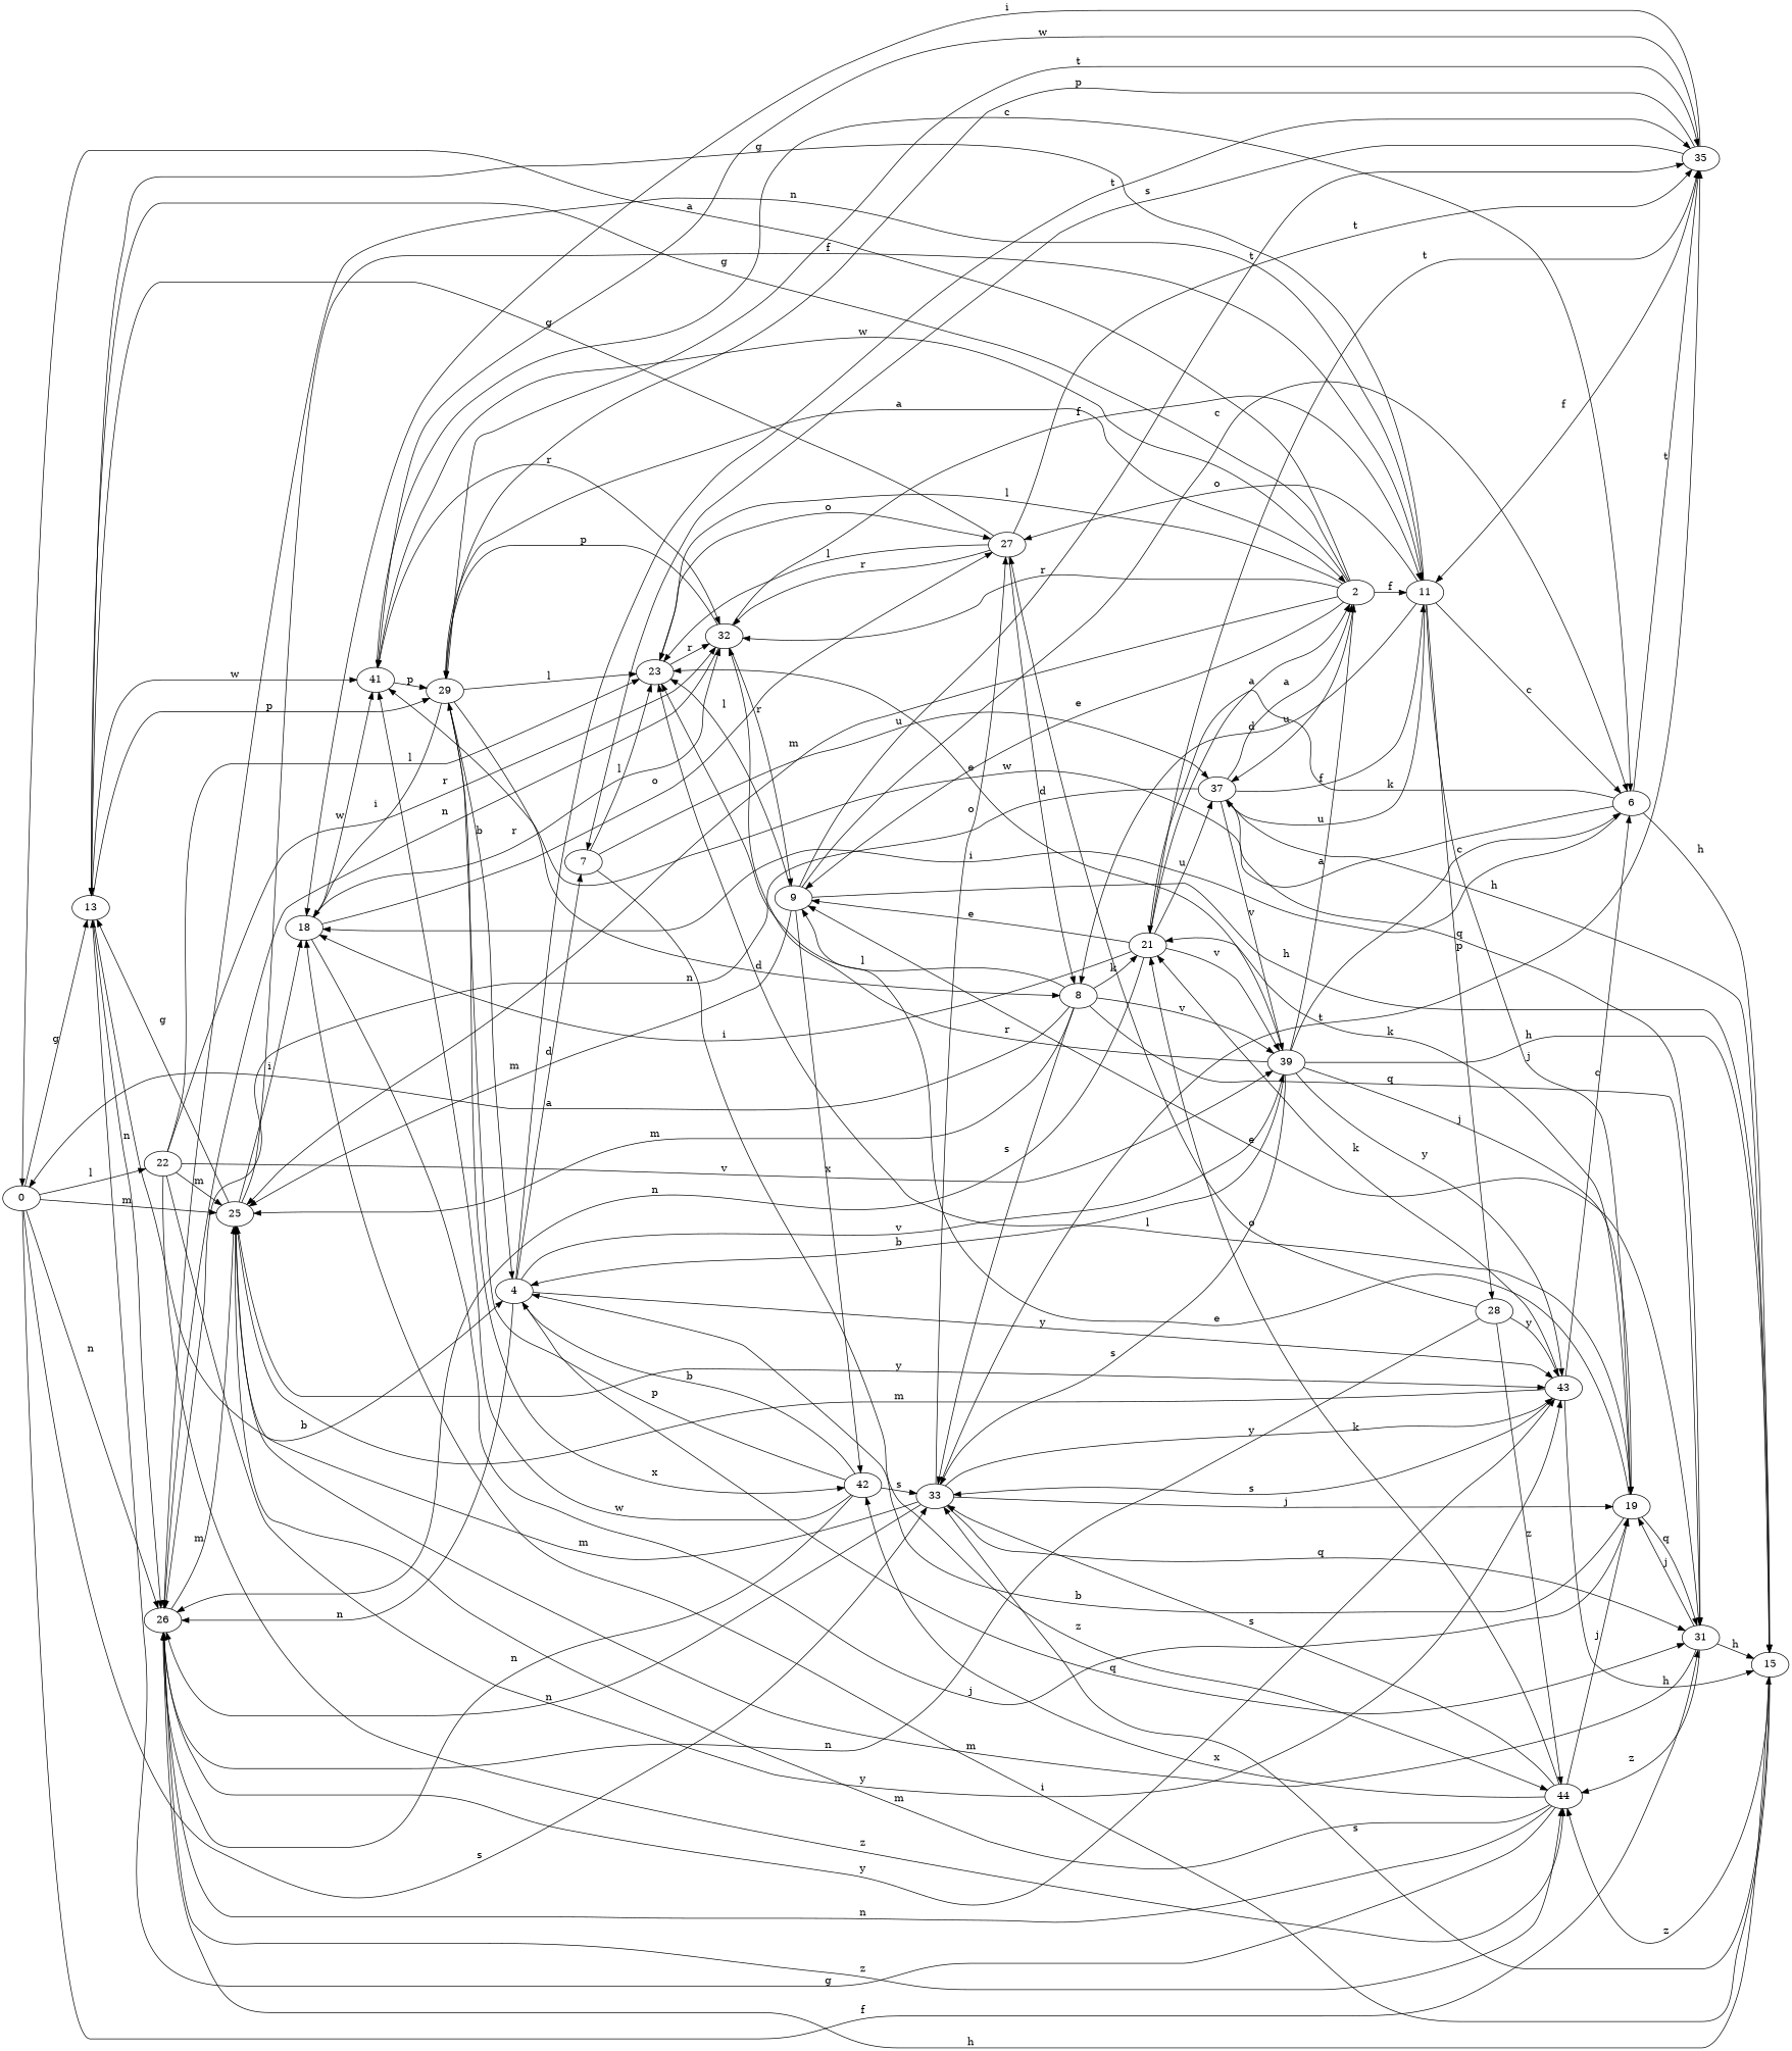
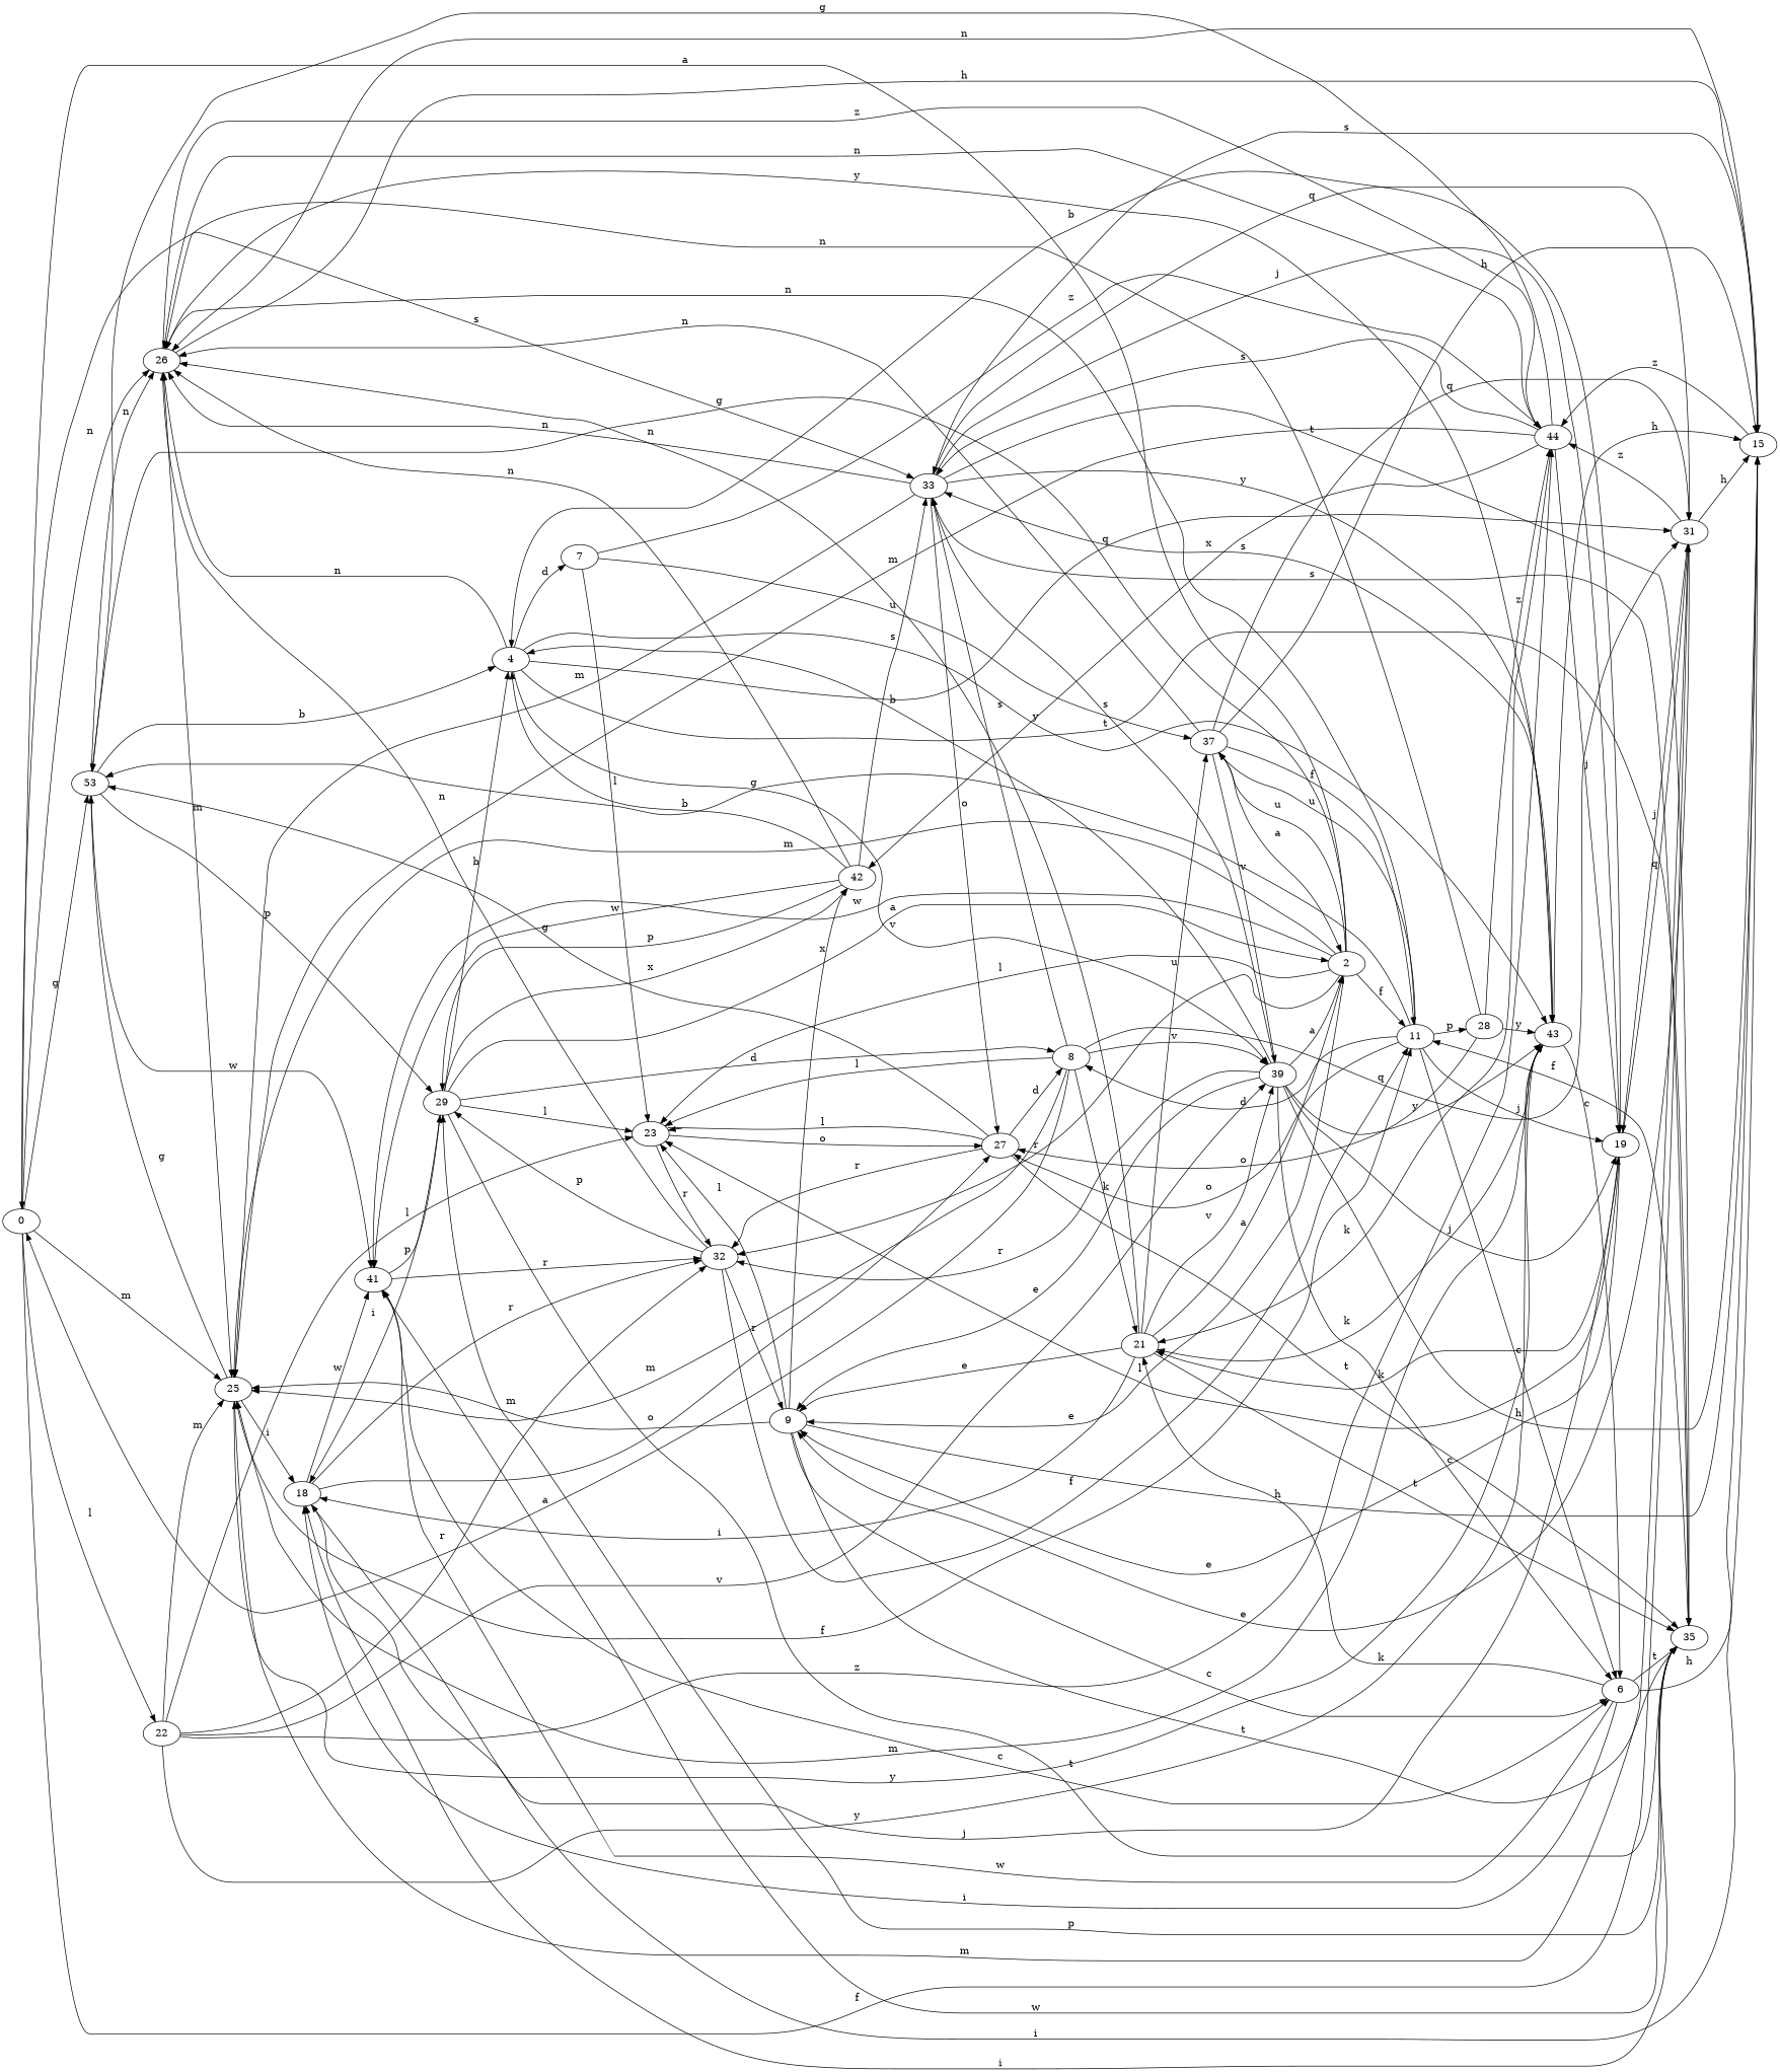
  strict digraph {
    rankdir=LR
    0
-   13
+   13 [label=53]
    22
    25
    26
    31
    33
    41
    4
    29
    23
    32
    39
    43
    44
    11
    18
    15
    9
    19
    35
    27
    2
    37
    6
    42
    8
    28
    7
    21
    0 -> 13 [label=g]
    0 -> 22 [label=l]
    0 -> 25 [label=m]
    0 -> 26 [label=n]
    0 -> 31 [label=f]
    0 -> 33 [label=s]
    13 -> 26 [label=n]
    13 -> 41 [label=w]
    13 -> 4 [label=b]
    13 -> 29 [label=p]
    22 -> 25 [label=m]
    22 -> 23 [label=l]
    22 -> 32 [label=r]
    22 -> 39 [label=v]
    22 -> 43 [label=y]
    22 -> 44 [label=z]
    25 -> 13 [label=g]
    25 -> 43 [label=y]
    25 -> 11 [label=f]
    25 -> 18 [label=i]
    26 -> 25 [label=m]
    26 -> 43 [label=y]
    26 -> 44 [label=z]
    26 -> 15 [label=h]
    31 -> 25 [label=m]
    31 -> 44 [label=z]
    31 -> 15 [label=h]
    31 -> 9 [label=e]
    31 -> 19 [label=j]
    33 -> 25 [label=m]
    33 -> 26 [label=n]
    33 -> 31 [label=q]
    33 -> 43 [label=y]
    33 -> 19 [label=j]
    33 -> 35 [label=t]
    33 -> 27 [label=o]
    41 -> 29 [label=p]
    41 -> 32 [label=r]
    41 -> 6 [label=c]
    4 -> 26 [label=n]
    4 -> 31 [label=q]
    4 -> 39 [label=v]
    4 -> 43 [label=y]
    4 -> 35 [label=t]
    4 -> 7 [label=d]
    29 -> 4 [label=b]
    29 -> 23 [label=l]
    29 -> 18 [label=i]
    29 -> 35 [label=t]
    29 -> 2 [label=a]
    29 -> 42 [label=x]
    29 -> 8 [label=d]
    23 -> 32 [label=r]
    23 -> 27 [label=o]
    32 -> 26 [label=n]
    32 -> 29 [label=p]
    32 -> 11 [label=f]
    32 -> 9 [label=r]
    39 -> 33 [label=s]
    39 -> 4 [label=b]
    39 -> 32 [label=r]
    39 -> 43 [label=y]
    39 -> 15 [label=h]
-   39 -> 23 [label=e]
+   39 -> 9 [label=e]
    39 -> 19 [label=j]
    39 -> 2 [label=a]
    39 -> 6 [label=c]
    43 -> 25 [label=m]
    43 -> 33 [label=s]
    43 -> 15 [label=h]
    43 -> 6 [label=c]
    43 -> 21 [label=k]
    44 -> 13 [label=g]
    44 -> 25 [label=m]
    44 -> 26 [label=n]
    44 -> 33 [label=s]
    44 -> 19 [label=j]
    44 -> 42 [label=x]
    44 -> 21 [label=k]
    11 -> 13 [label=g]
    11 -> 26 [label=n]
    11 -> 19 [label=j]
    11 -> 27 [label=o]
    11 -> 37 [label=u]
    11 -> 6 [label=c]
    11 -> 8 [label=d]
    11 -> 28 [label=p]
    18 -> 41 [label=w]
    18 -> 32 [label=r]
    18 -> 19 [label=j]
    18 -> 27 [label=o]
+   15 -> 26 [label=n]
    15 -> 33 [label=s]
    15 -> 44 [label=z]
    15 -> 18 [label=i]
    9 -> 25 [label=m]
    9 -> 23 [label=l]
    9 -> 15 [label=h]
    9 -> 35 [label=t]
    9 -> 6 [label=c]
    9 -> 42 [label=x]
    19 -> 31 [label=q]
    19 -> 4 [label=b]
    19 -> 23 [label=l]
    19 -> 9 [label=e]
    19 -> 21 [label=k]
-   35 -> 7 [label=s]
+   35 -> 33 [label=s]
    35 -> 41 [label=w]
    35 -> 29 [label=p]
    35 -> 11 [label=f]
    35 -> 18 [label=i]
    27 -> 13 [label=g]
    27 -> 23 [label=l]
    27 -> 32 [label=r]
    27 -> 35 [label=t]
    27 -> 8 [label=d]
    2 -> 0 [label=a]
    2 -> 13 [label=g]
    2 -> 25 [label=m]
    2 -> 41 [label=w]
    2 -> 23 [label=l]
    2 -> 32 [label=r]
    2 -> 11 [label=f]
    2 -> 9 [label=e]
    2 -> 37 [label=u]
    37 -> 26 [label=n]
    37 -> 31 [label=q]
    37 -> 39 [label=v]
    37 -> 11 [label=f]
    37 -> 15 [label=h]
    37 -> 2 [label=a]
    6 -> 41 [label=w]
    6 -> 18 [label=i]
    6 -> 15 [label=h]
    6 -> 35 [label=t]
    6 -> 21 [label=k]
    42 -> 26 [label=n]
    42 -> 33 [label=s]
    42 -> 41 [label=w]
    42 -> 4 [label=b]
    42 -> 29 [label=p]
    8 -> 0 [label=a]
    8 -> 25 [label=m]
    8 -> 31 [label=q]
    8 -> 33 [label=s]
    8 -> 23 [label=l]
    8 -> 39 [label=v]
    8 -> 21 [label=k]
    28 -> 26 [label=n]
    28 -> 43 [label=y]
    28 -> 44 [label=z]
    28 -> 27 [label=o]
    7 -> 23 [label=l]
    7 -> 44 [label=z]
    7 -> 37 [label=u]
    21 -> 26 [label=n]
    21 -> 39 [label=v]
    21 -> 18 [label=i]
    21 -> 9 [label=e]
    21 -> 35 [label=t]
    21 -> 2 [label=a]
    21 -> 37 [label=u]
  }
